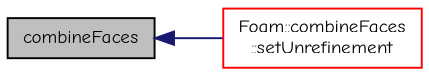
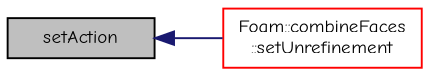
  digraph {
    rankdir=LR
    fontname="Comic Neue"
    node [fontname="Comic Neue" fontsize=10 shape=record]
-   n1 [color=black fillcolor=grey75 fontcolor=black height=0.2 label=combineFaces style=filled width=0.4]
+   n1 [color=black fillcolor=grey75 fontcolor=black height=0.2 label=setAction style=filled width=0.4]
    n2 [color=red height=0.2 label="Foam::combineFaces\l::setUnrefinement" width=0.4]
    n1 -> n2 [color=midnightblue dir=back fontname="Comic Neue" fontsize=10 labelfontname=Helvetica labelfontsize=10 style=solid]
  }
